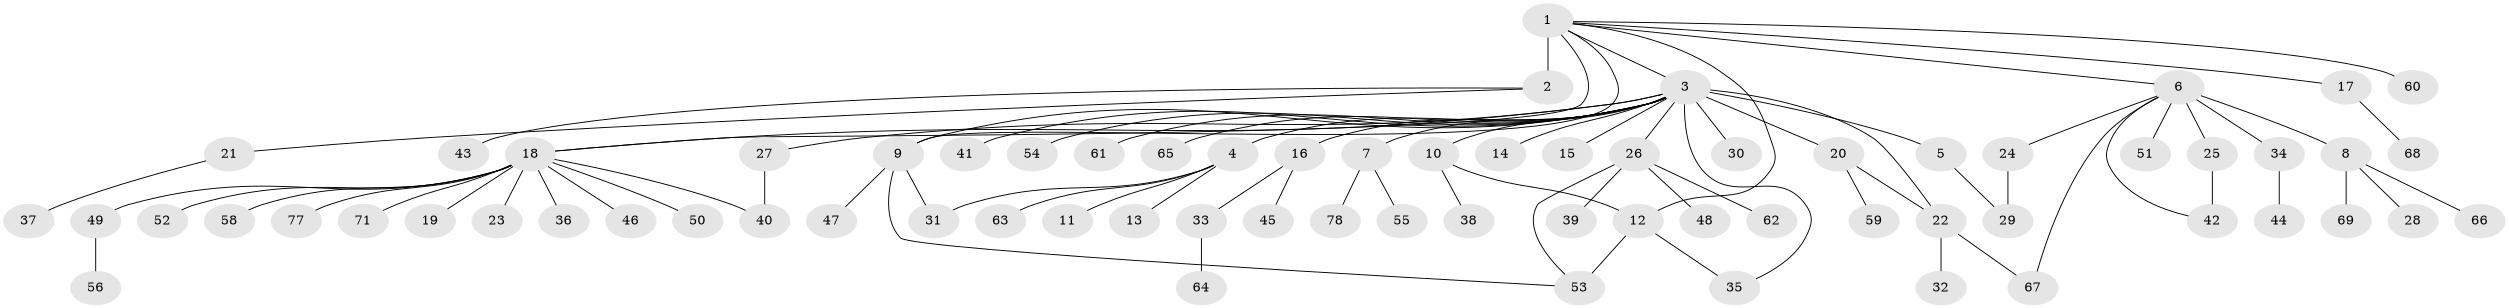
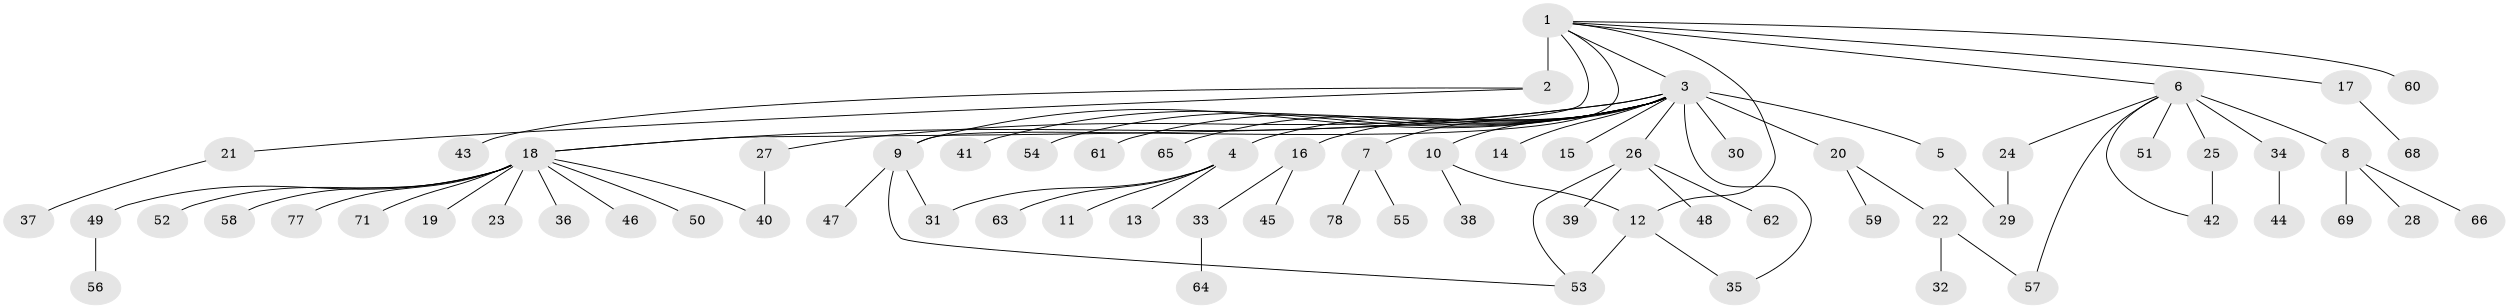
  graph {
    node [color=gray90 style=filled]
    edge [weight=1.0]
    1
    2
    3
    6
    9
    12
    17
    18
    60
    21
    43
    27
    4
    5
    7
    10
    14
    15
    16
    20
    22
    26
    30
    35
    41
    54
    61
    65
    8
    24
    25
    34
    42
    51
-   57 [label=67]
+   57
    31
    47
    53
    68
    19
    23
    36
    40
    46
    49
    50
    52
    58
    n49 [label=77]
    71
    37
    11
    13
    63
    29
    55
    n57 [label=78]
    38
    33
    45
    59
    32
    39
    48
    62
    28
    66
    69
    44
    64
    56
    1 -- 2 [weight=8.0]
    1 -- 3
    1 -- 6
    1 -- 9
    1 -- 12
    1 -- 17
    1 -- 18
    1 -- 60
    2 -- 21
    2 -- 43
    3 -- 9
    3 -- 18
    3 -- 27
    3 -- 4
    3 -- 5 [weight=11.0]
    3 -- 7
    3 -- 10
    3 -- 14
    3 -- 15
    3 -- 16
    3 -- 20
-   3 -- 22
    3 -- 26
    3 -- 30
    3 -- 35
    3 -- 41
    3 -- 54
    3 -- 61
    3 -- 65
    6 -- 8
    6 -- 24
    6 -- 25
    6 -- 34 [weight=3.0]
    6 -- 42
    6 -- 51
    6 -- 57
    9 -- 31 [weight=3.0]
    9 -- 47
    9 -- 53
    12 -- 35
    12 -- 53 [weight=2.0]
    17 -- 68 [weight=2.0]
    18 -- 19
    18 -- 23
    18 -- 36
    18 -- 40
    18 -- 46
    18 -- 49
    18 -- 50
    18 -- 52
    18 -- 58
    18 -- n49
    18 -- 71
    21 -- 37
    27 -- 40 [weight=5.0]
    4 -- 31
    4 -- 11
    4 -- 13
    4 -- 63
    5 -- 29
    7 -- 55
    7 -- n57
    10 -- 12
    10 -- 38
    16 -- 33
    16 -- 45
    20 -- 22
    20 -- 59
    22 -- 57
    22 -- 32
    26 -- 53
    26 -- 39
    26 -- 48
    26 -- 62
    8 -- 28
    8 -- 66
    8 -- 69
    24 -- 29 [weight=3.0]
    25 -- 42 [weight=3.0]
    34 -- 44
    49 -- 56
    33 -- 64
  }
